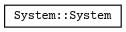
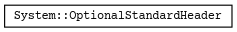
  digraph {
    rankdir=LR
    fontname="Courier Prime"
-   n1 [color=black fillcolor=white fontname="Courier Prime" fontsize=10 height=0.2 label="System::System" shape=record style=filled width=0.4]
+   n1 [color=black fillcolor=white fontname="Courier Prime" fontsize=10 height=0.2 label="System::OptionalStandardHeader" shape=record style=filled width=0.4]
  }
